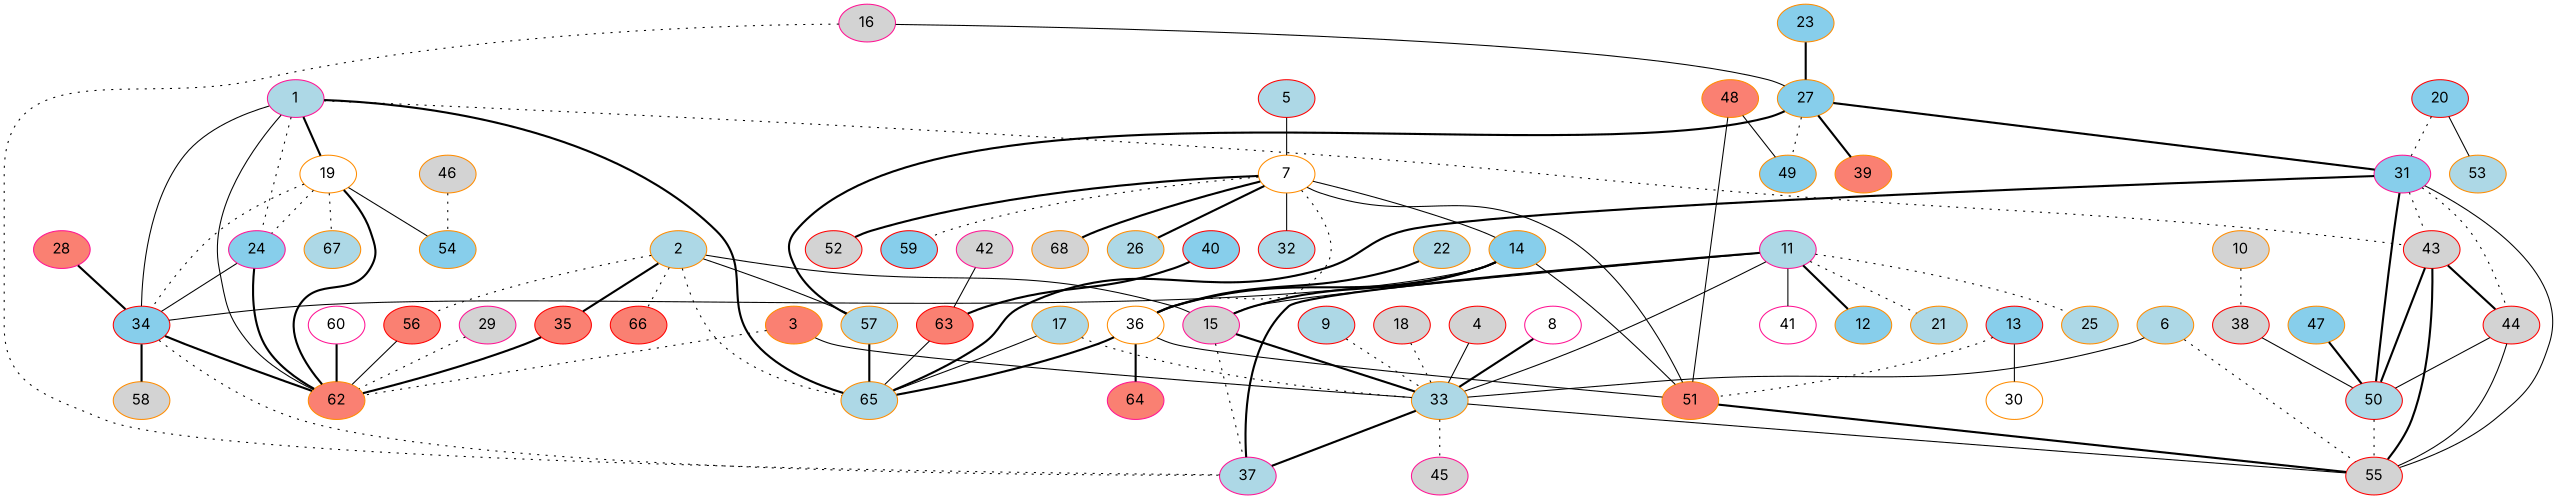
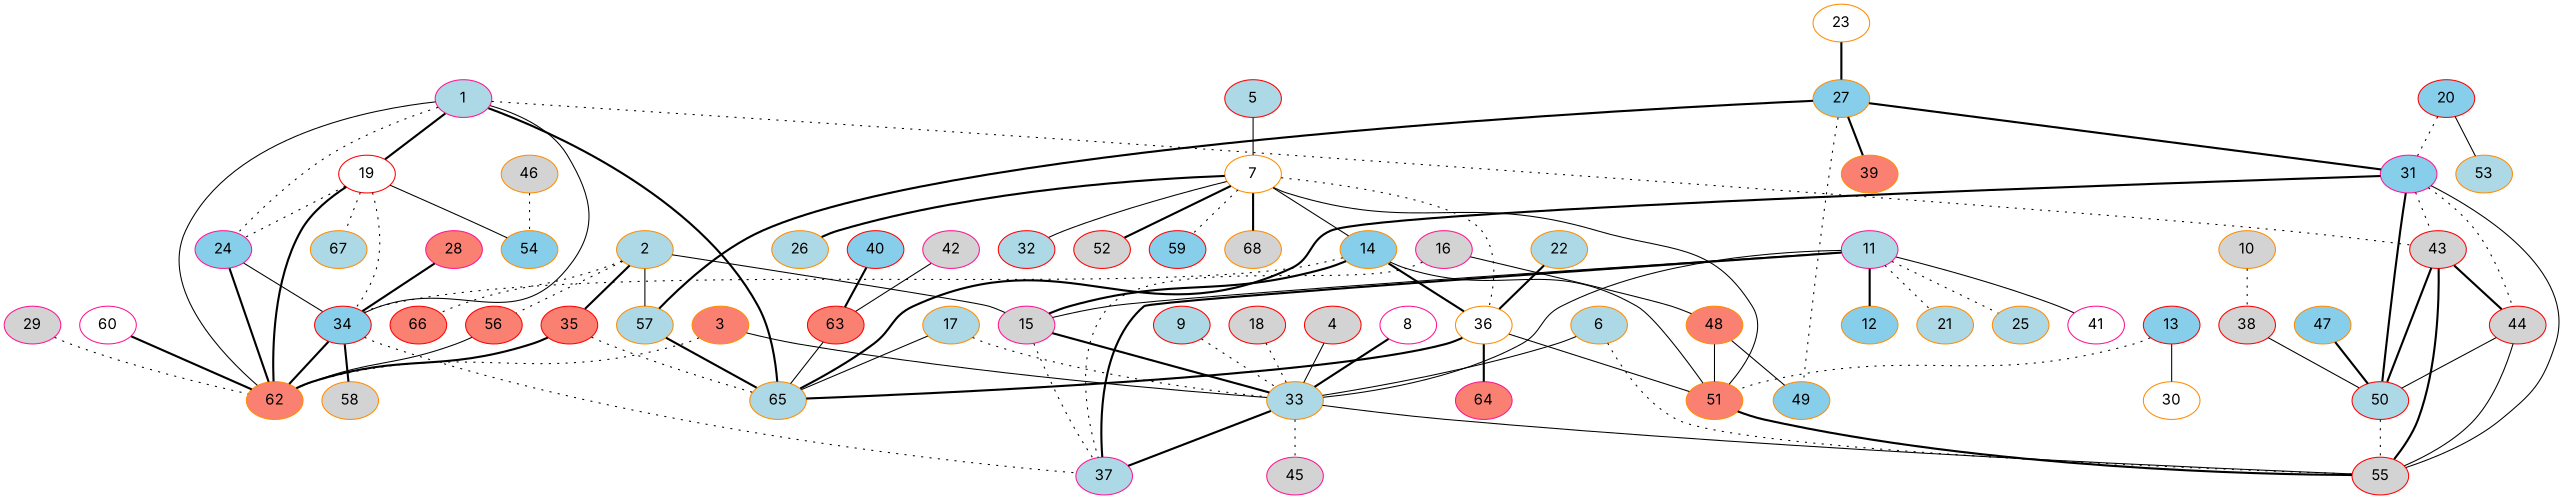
  graph {
    fontname=Inter
    node [color=darkorange fillcolor=lightblue fontname=Inter style=filled]
    edge [fontname=Inter style=bold weight=1.0]
    1 [color=deeppink]
-   19 [fillcolor=white]
+   19 [color=red fillcolor=white]
    24 [color=deeppink fillcolor=skyblue]
    34 [color=red fillcolor=skyblue]
    43 [color=red fillcolor=lightgrey]
    62 [fillcolor=salmon]
    65
    54 [fillcolor=skyblue]
    67
    37 [color=deeppink]
    58 [fillcolor=lightgrey]
    55 [color=red fillcolor=lightgrey]
    44 [color=red fillcolor=lightgrey]
    50 [color=red]
    2
    15 [color=deeppink fillcolor=lightgrey]
    35 [color=red fillcolor=salmon]
    56 [color=red fillcolor=salmon]
    57
    66 [color=red fillcolor=salmon]
    33
    3 [fillcolor=salmon]
    45 [color=deeppink fillcolor=lightgrey]
    4 [color=red fillcolor=lightgrey]
    5 [color=red]
    7 [fillcolor=white]
    14 [fillcolor=skyblue]
    26
    32 [color=red]
    36 [fillcolor=white]
    51 [fillcolor=salmon]
    52 [color=red fillcolor=lightgrey]
    59 [color=red fillcolor=skyblue]
    68 [fillcolor=lightgrey]
    6
    64 [color=deeppink fillcolor=salmon]
    8 [color=deeppink fillcolor=white]
    9 [color=red]
    11 [color=deeppink]
    12 [fillcolor=skyblue]
    21
    25
    41 [color=deeppink fillcolor=white]
    10 [fillcolor=lightgrey]
    38 [color=red fillcolor=lightgrey]
    13 [color=red fillcolor=skyblue]
    30 [fillcolor=white]
    16 [color=deeppink fillcolor=lightgrey]
    27 [fillcolor=skyblue]
    31 [color=deeppink fillcolor=skyblue]
    39 [fillcolor=salmon]
    49 [fillcolor=skyblue]
    17
    18 [color=red fillcolor=lightgrey]
    20 [color=red fillcolor=skyblue]
    53
    22
-   23 [fillcolor=skyblue]
+   23 [fillcolor=white]
    28 [color=deeppink fillcolor=salmon]
    29 [color=deeppink fillcolor=lightgrey]
    40 [color=red fillcolor=skyblue]
    63 [color=red fillcolor=salmon]
    42 [color=deeppink fillcolor=lightgrey]
    46 [fillcolor=lightgrey]
    47 [fillcolor=skyblue]
    48 [fillcolor=salmon]
    60 [color=deeppink fillcolor=white]
    1 -- 19
    1 -- 24 [style=dotted]
    1 -- 34 [style=solid]
    1 -- 43 [style=dotted]
    1 -- 62 [style=solid]
    1 -- 65
    19 -- 24 [style=dotted]
    19 -- 34 [style=dotted]
    19 -- 62
    19 -- 54 [style=solid]
    19 -- 67 [style=dotted]
    24 -- 34 [style=solid]
    24 -- 62
    34 -- 62
    34 -- 37 [style=dotted]
    34 -- 58
    43 -- 55
    43 -- 44
    43 -- 50
    44 -- 55 [style=solid]
    44 -- 50 [style=solid]
    50 -- 55 [style=dotted]
-   2 -- 65 [style=dotted weight=3.0]
+   35 -- 65 [style=dotted weight=3.0]
    2 -- 15 [style=solid]
    2 -- 35
    2 -- 56 [style=dotted]
    2 -- 57 [style=solid weight=3.0]
    2 -- 66 [style=dotted]
    15 -- 37 [style=dotted]
    15 -- 33
    35 -- 62
    56 -- 62 [style=solid]
    57 -- 65
    33 -- 37
    33 -- 55 [style=solid]
    33 -- 45 [style=dotted]
    3 -- 62 [style=dotted]
    3 -- 33 [style=solid]
    4 -- 33 [style=solid]
    5 -- 7 [style=solid]
    7 -- 14 [style=solid weight=2.0]
    7 -- 26
    7 -- 32 [style=solid]
    7 -- 36 [style=dotted]
    7 -- 51 [style=solid]
    7 -- 52
    7 -- 59 [style=dotted]
    7 -- 68
-   14 -- 34 [style=solid]
+   14 -- 34 [style=dotted]
    14 -- 15
    14 -- 36 [weight=2.0]
    14 -- 51 [style=solid weight=2.0]
    36 -- 65
    36 -- 51 [style=solid]
    36 -- 64
    51 -- 55
    6 -- 55 [style=dotted]
    6 -- 33 [style=solid]
    8 -- 33
    9 -- 33 [style=dotted]
    11 -- 37 [weight=2.0]
    11 -- 15 [style=solid weight=2.0]
    11 -- 33 [style=solid weight=2.0]
    11 -- 12
    11 -- 21 [style=dotted]
    11 -- 25 [style=dotted]
    11 -- 41 [style=solid]
    10 -- 38 [style=dotted]
    38 -- 50 [style=solid]
    13 -- 51 [style=dotted]
    13 -- 30 [style=solid]
    16 -- 37 [style=dotted]
-   16 -- 27 [style=solid]
+   16 -- 48 [style=solid]
    27 -- 57
    27 -- 31
    27 -- 39
    27 -- 49 [style=dotted]
    31 -- 43 [style=dotted]
    31 -- 65
    31 -- 55 [style=solid]
    31 -- 44 [style=dotted]
    31 -- 50
    17 -- 65 [style=solid]
    17 -- 33 [style=dotted]
    18 -- 33 [style=dotted]
    20 -- 31 [style=dotted]
    20 -- 53 [style=solid]
    22 -- 36
    23 -- 27
    28 -- 34
    29 -- 62 [style=dotted]
    40 -- 63
    63 -- 65 [style=solid]
    42 -- 63 [style=solid]
    46 -- 54 [style=dotted]
    47 -- 50
    48 -- 51 [style=solid]
    48 -- 49 [style=solid]
    60 -- 62
  }
